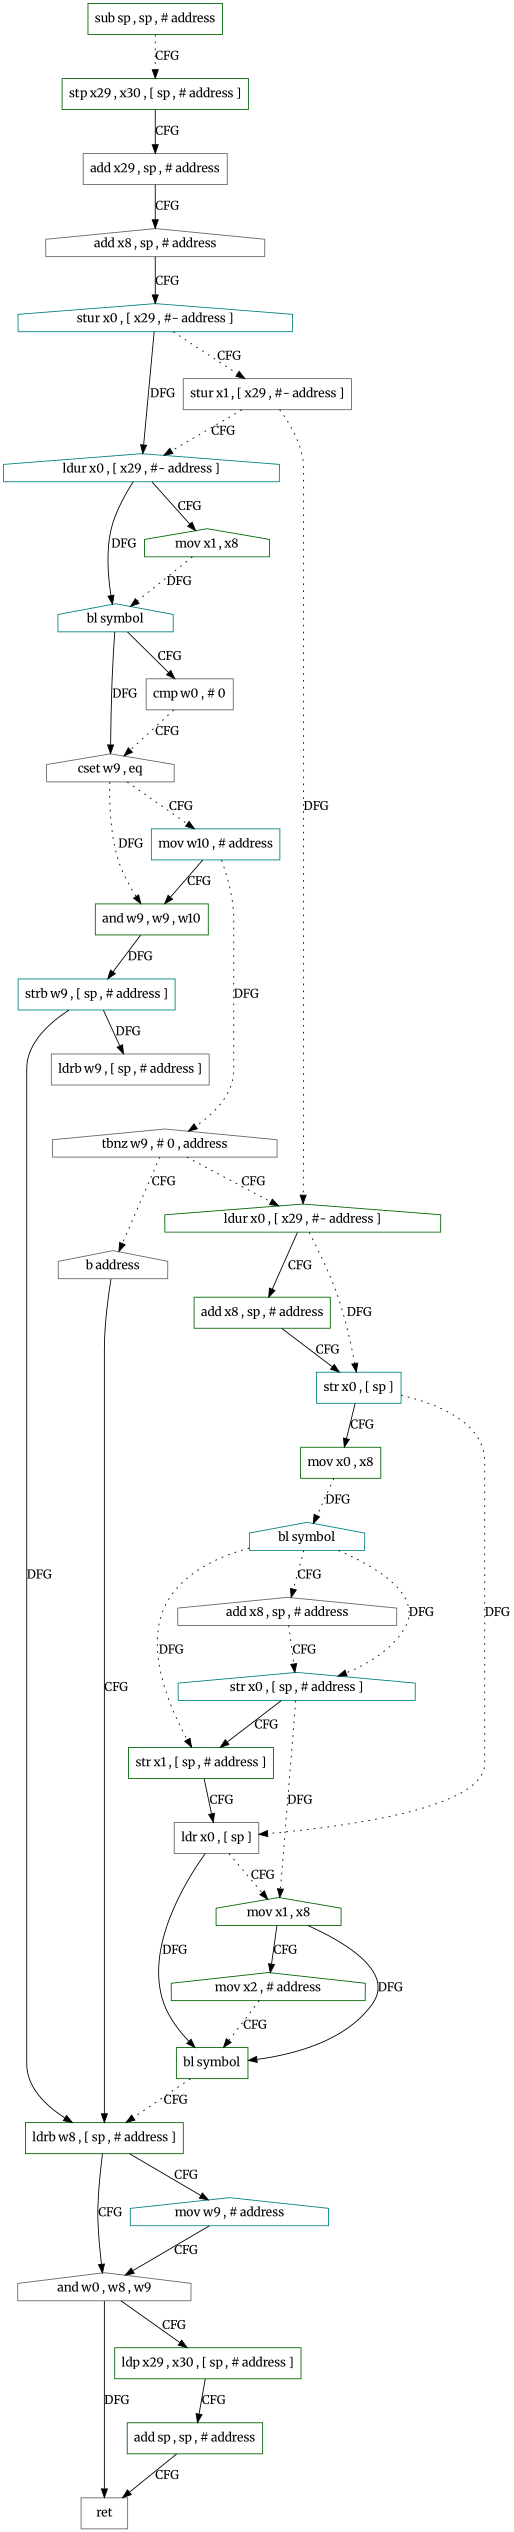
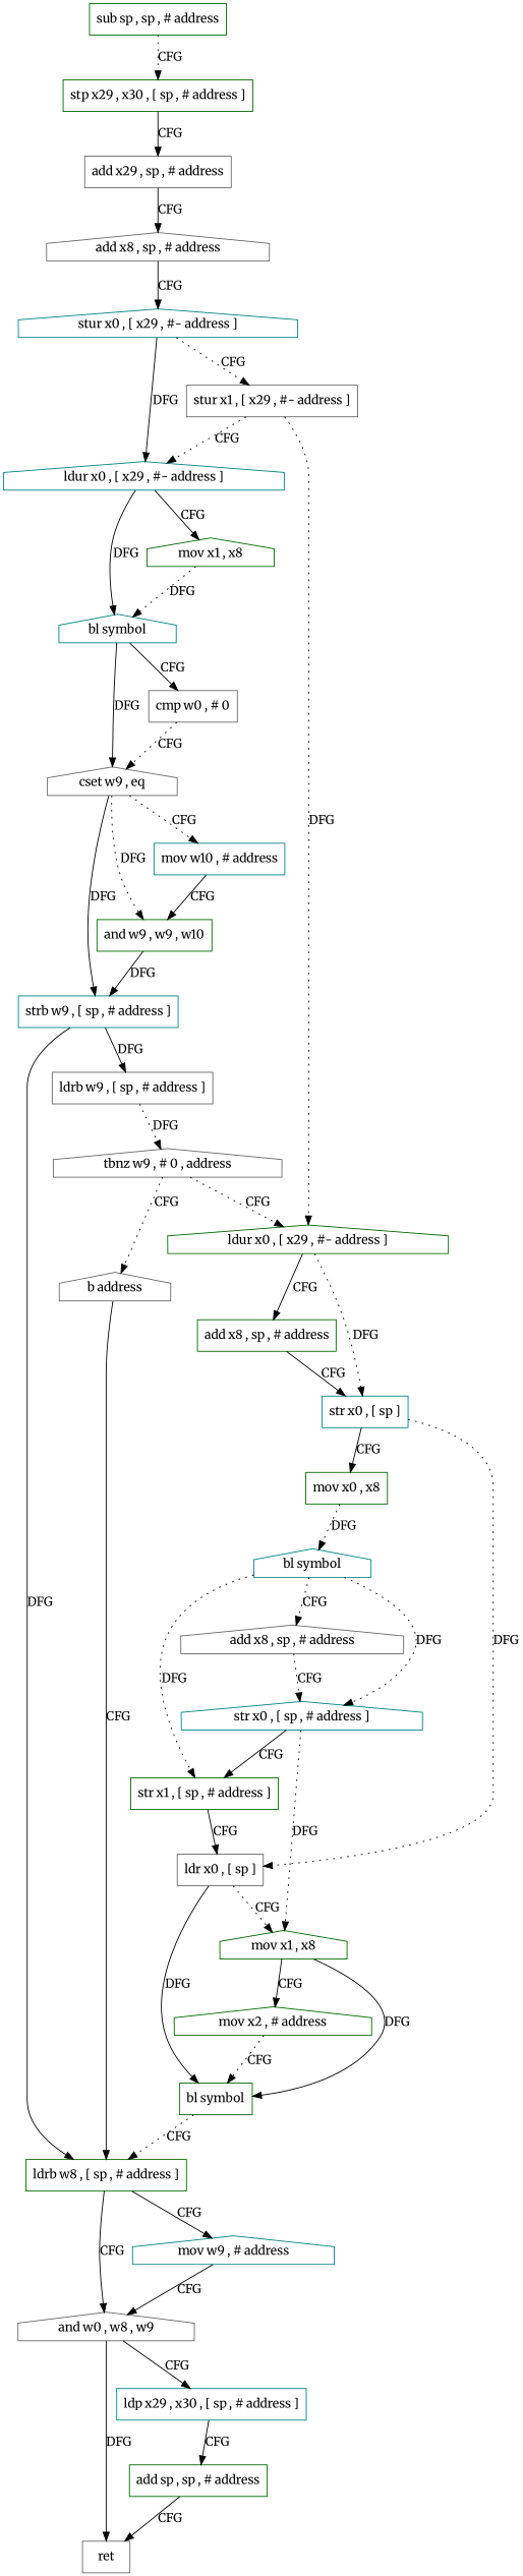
  digraph {
    fontname=Merriweather
    node [color=darkgreen fontname=Merriweather shape=box]
    edge [fontname=Merriweather style=solid]
    n1 [label="sub sp , sp , # address"]
    n2 [label="stp x29 , x30 , [ sp , # address ]"]
    n3 [color=gray40 label="add x29 , sp , # address"]
    n4 [color=gray40 label="add x8 , sp , # address" shape=house]
    n5 [color=teal label="stur x0 , [ x29 , #- address ]" shape=house]
    n6 [color=gray40 label="stur x1 , [ x29 , #- address ]"]
    n7 [color=teal label="ldur x0 , [ x29 , #- address ]" shape=house]
    n8 [label="ldur x0 , [ x29 , #- address ]" shape=house]
    n9 [label="mov x1 , x8" shape=house]
    n10 [color=teal label="bl symbol" shape=house]
    n11 [label="add x8 , sp , # address"]
    n12 [color=teal label="str x0 , [ sp ]"]
    n13 [color=gray40 label="cmp w0 , # 0"]
    n14 [color=gray40 label="cset w9 , eq" shape=house]
    n15 [color=teal label="mov w10 , # address"]
    n16 [label="and w9 , w9 , w10"]
    n17 [color=teal label="strb w9 , [ sp , # address ]"]
    n18 [color=gray40 label="ldrb w9 , [ sp , # address ]"]
    n19 [label="ldrb w8 , [ sp , # address ]"]
    n20 [color=gray40 label="tbnz w9 , # 0 , address" shape=house]
    n21 [color=teal label="mov w9 , # address" shape=house]
    n22 [color=gray40 label="and w0 , w8 , w9" shape=house]
    n23 [color=gray40 label="b address" shape=house]
    n24 [label="mov x0 , x8"]
    n25 [color=gray40 label="ldr x0 , [ sp ]"]
    n26 [color=teal label="bl symbol" shape=house]
    n27 [label="mov x1 , x8" shape=house]
    n28 [label="bl symbol"]
    n29 [color=gray40 label="add x8 , sp , # address" shape=house]
    n30 [color=teal label="str x0 , [ sp , # address ]" shape=house]
    n31 [label="str x1 , [ sp , # address ]"]
    n32 [label="mov x2 , # address" shape=house]
-   n33 [label="ldp x29 , x30 , [ sp , # address ]"]
+   n33 [color=teal label="ldp x29 , x30 , [ sp , # address ]"]
    n34 [color=gray40 label=ret]
    n35 [label="add sp , sp , # address"]
    n1 -> n2 [label=CFG style=dotted]
    n2 -> n3 [label=CFG]
    n3 -> n4 [label=CFG]
    n4 -> n5 [label=CFG]
    n5 -> n6 [label=CFG style=dotted]
    n5 -> n7 [label=DFG]
    n6 -> n7 [label=CFG style=dotted]
    n6 -> n8 [label=DFG style=dotted]
    n7 -> n9 [label=CFG]
    n7 -> n10 [label=DFG]
    n8 -> n11 [label=CFG]
    n8 -> n12 [label=DFG style=dotted]
    n9 -> n10 [label=DFG style=dotted]
    n10 -> n13 [label=CFG]
    n10 -> n14 [label=DFG]
    n11 -> n12 [label=CFG]
    n12 -> n24 [label=CFG]
    n12 -> n25 [label=DFG style=dotted]
    n13 -> n14 [label=CFG style=dotted]
    n14 -> n15 [label=CFG style=dotted]
    n14 -> n16 [label=DFG style=dotted]
+   n14 -> n17 [label=DFG]
    n15 -> n16 [label=CFG]
    n16 -> n17 [label=DFG]
    n17 -> n18 [label=DFG]
    n17 -> n19 [label=DFG]
-   n15 -> n20 [label=DFG style=dotted]
+   n18 -> n20 [label=DFG style=dotted]
    n19 -> n21 [label=CFG]
    n19 -> n22 [label=CFG]
    n20 -> n8 [label=CFG style=dotted]
    n20 -> n23 [label=CFG style=dotted]
    n21 -> n22 [label=CFG]
    n22 -> n33 [label=CFG]
    n22 -> n34 [label=DFG]
    n23 -> n19 [label=CFG]
    n24 -> n26 [label=DFG style=dotted]
    n25 -> n27 [label=CFG style=dotted]
    n25 -> n28 [label=DFG]
    n26 -> n29 [label=CFG style=dotted]
    n26 -> n30 [label=DFG style=dotted]
    n26 -> n31 [label=DFG style=dotted]
    n27 -> n28 [label=DFG]
    n27 -> n32 [label=CFG]
    n28 -> n19 [label=CFG style=dotted]
    n29 -> n30 [label=CFG style=dotted]
    n30 -> n27 [label=DFG style=dotted]
    n30 -> n31 [label=CFG]
    n31 -> n25 [label=CFG]
    n32 -> n28 [label=CFG style=dotted]
    n33 -> n35 [label=CFG]
    n35 -> n34 [label=CFG]
  }
